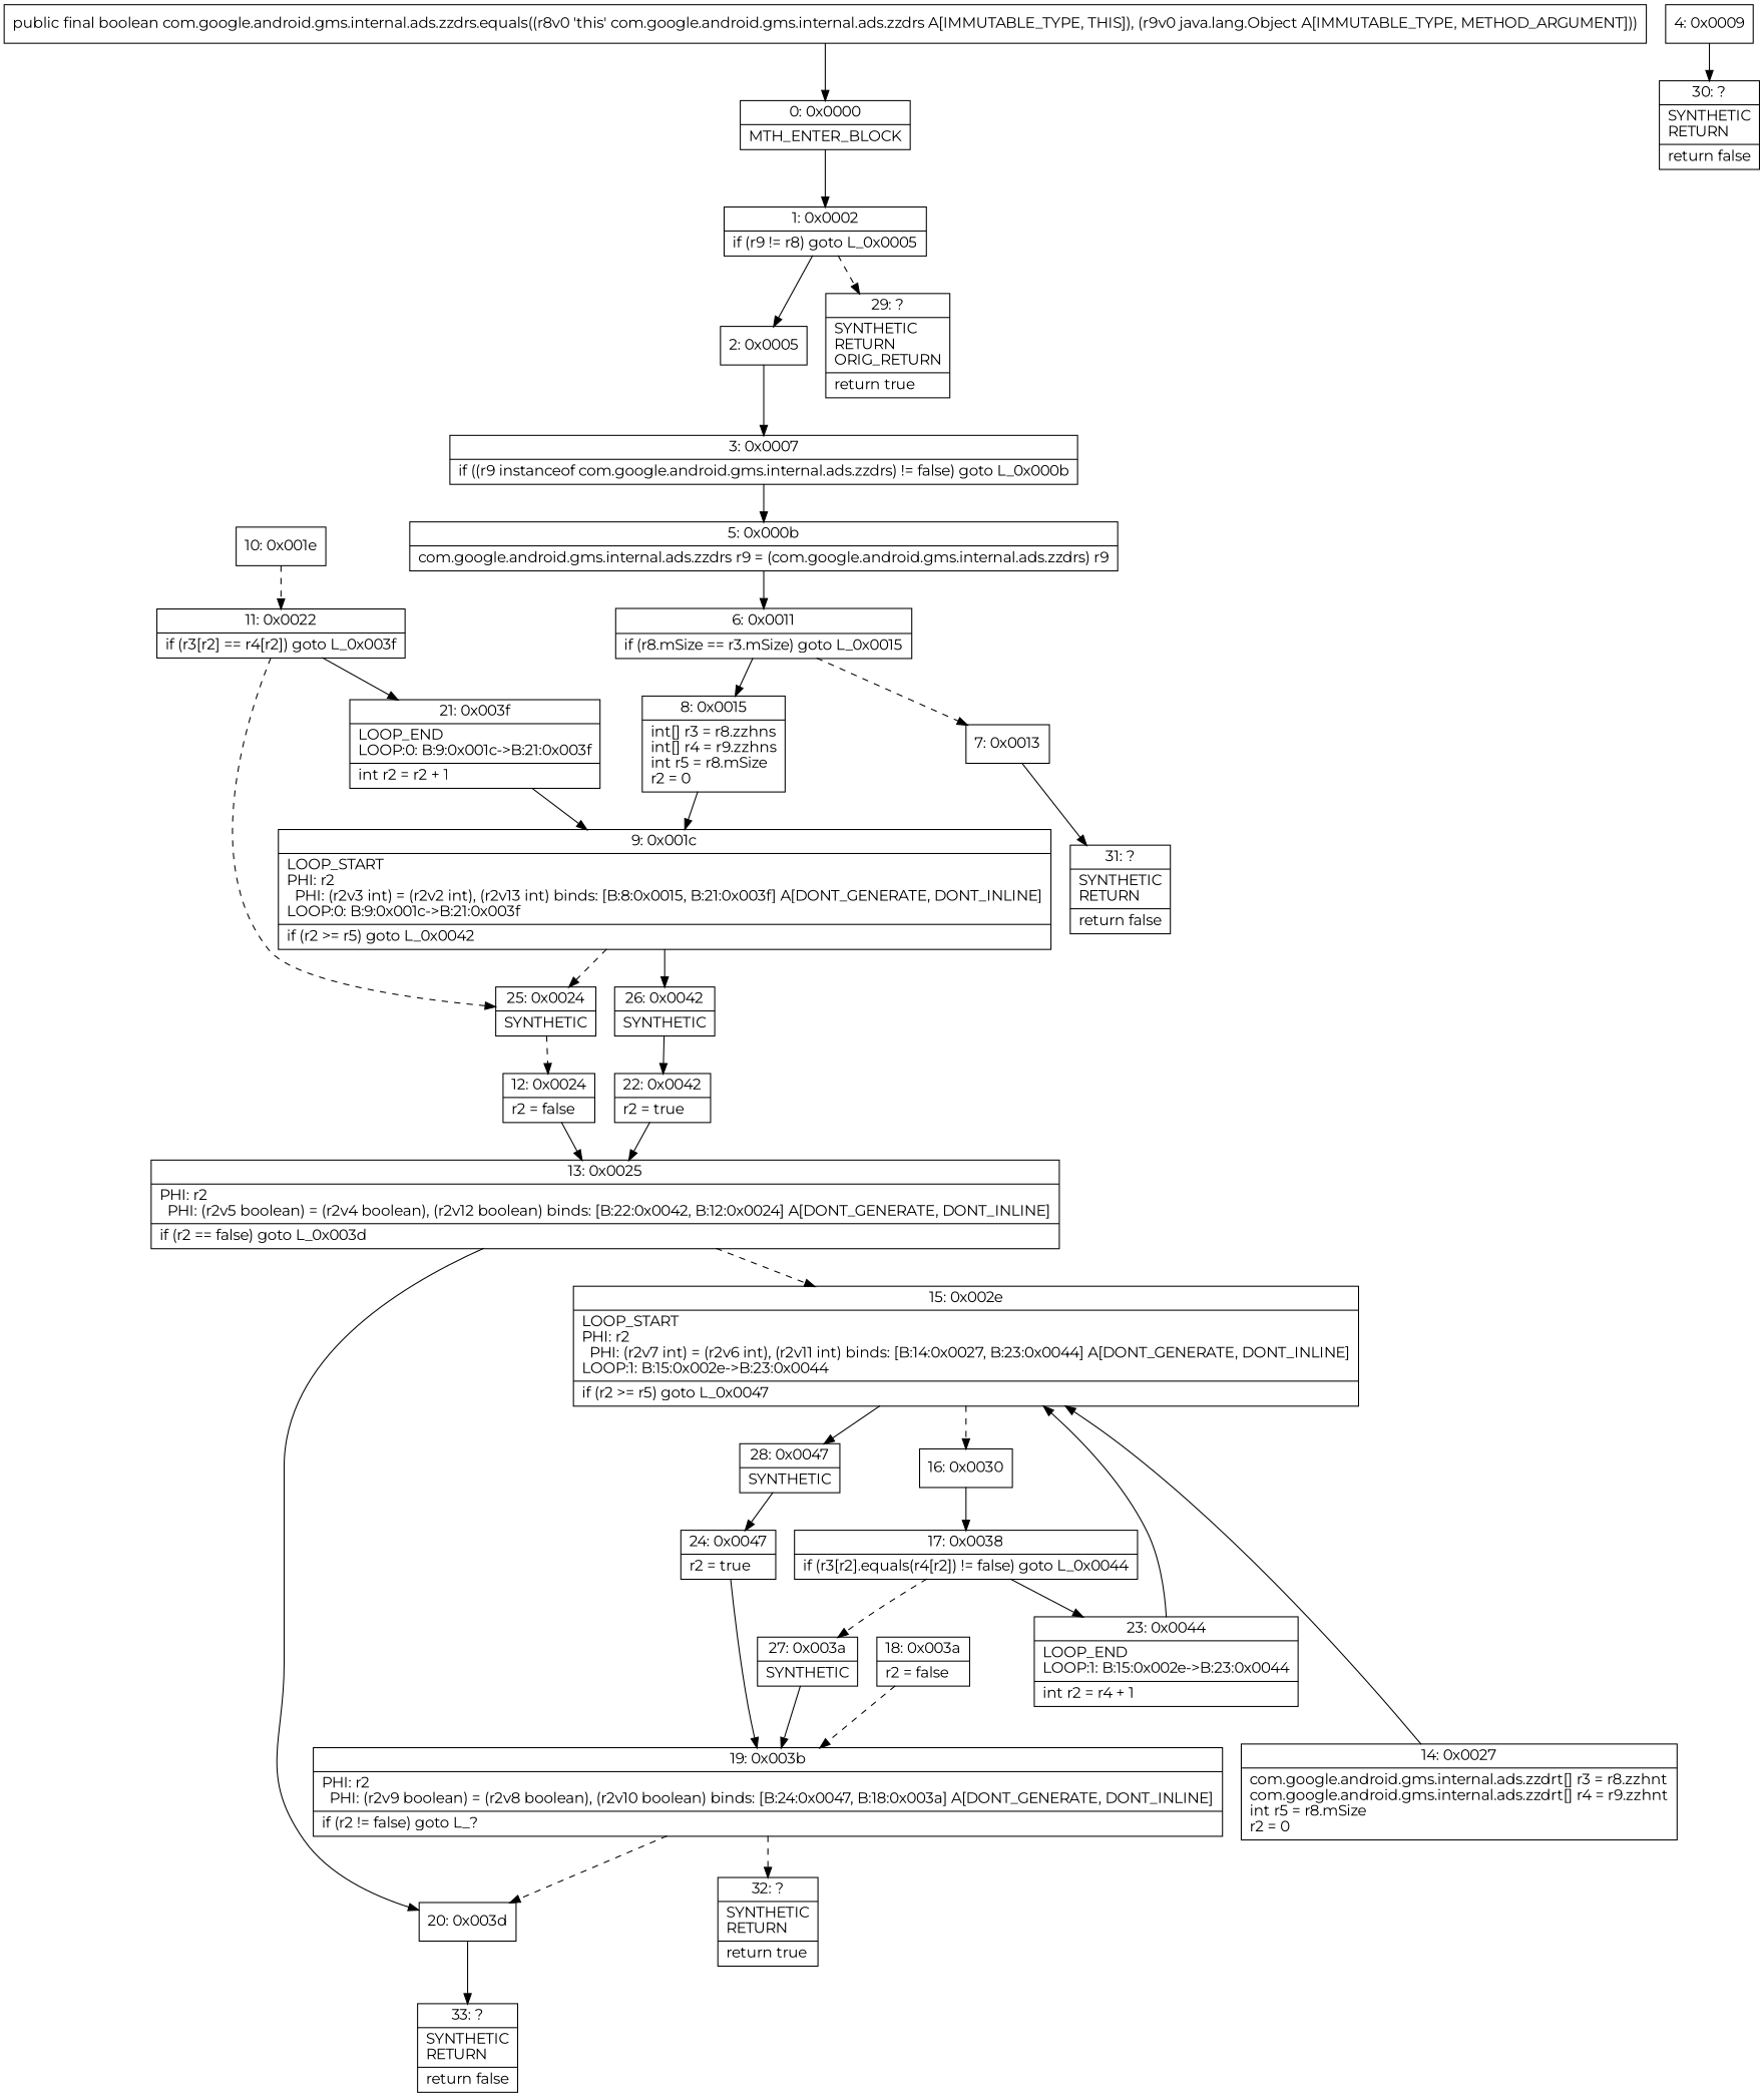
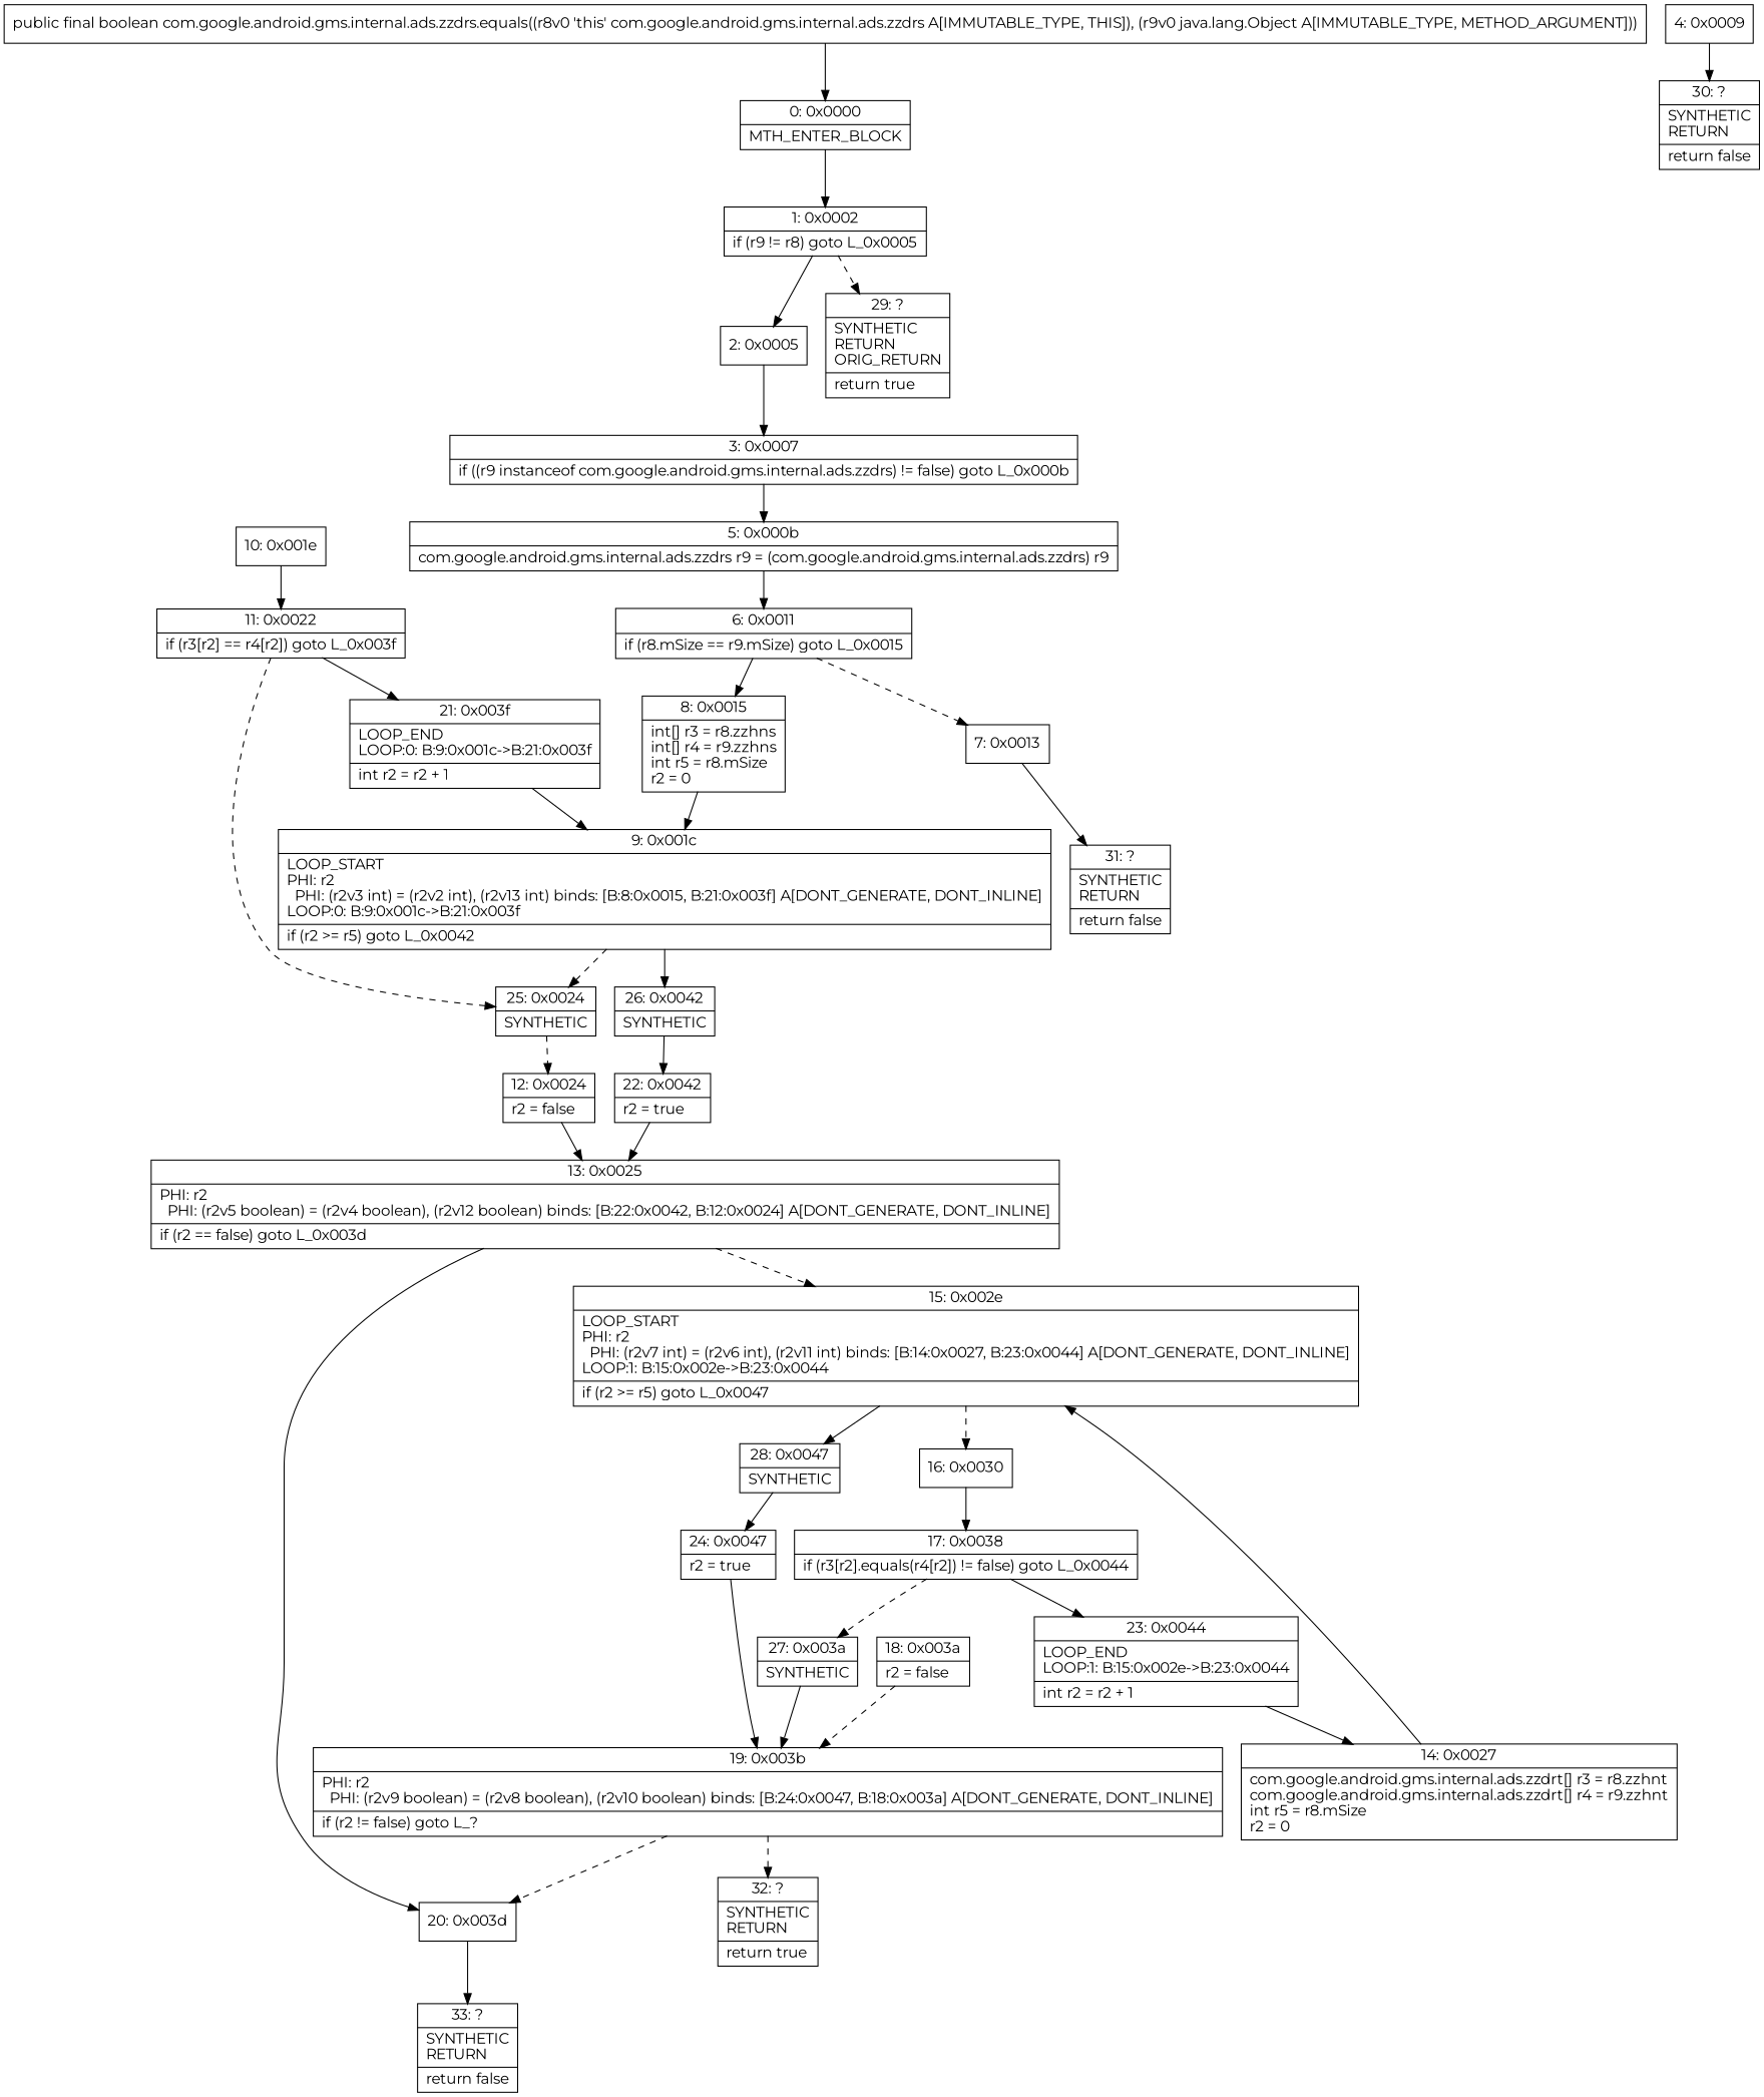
  digraph {
    fontname=Montserrat
    node [fontname=Montserrat shape=record]
    edge [fontname=Montserrat]
    n1 [label="{0\:\ 0x0000|MTH_ENTER_BLOCK\l}"]
    n2 [label="{1\:\ 0x0002|if (r9 != r8) goto L_0x0005\l}"]
    n3 [label="{2\:\ 0x0005}"]
    n4 [label="{29\:\ ?|SYNTHETIC\lRETURN\lORIG_RETURN\l|return true\l}"]
    n5 [label="{3\:\ 0x0007|if ((r9 instanceof com.google.android.gms.internal.ads.zzdrs) != false) goto L_0x000b\l}"]
    n6 [label="{5\:\ 0x000b|com.google.android.gms.internal.ads.zzdrs r9 = (com.google.android.gms.internal.ads.zzdrs) r9\l}"]
    n7 [label="{4\:\ 0x0009}"]
    n8 [label="{30\:\ ?|SYNTHETIC\lRETURN\l|return false\l}"]
-   n9 [label="{6\:\ 0x0011|if (r8.mSize == r3.mSize) goto L_0x0015\l}"]
+   n9 [label="{6\:\ 0x0011|if (r8.mSize == r9.mSize) goto L_0x0015\l}"]
    n10 [label="{7\:\ 0x0013}"]
    n11 [label="{8\:\ 0x0015|int[] r3 = r8.zzhns\lint[] r4 = r9.zzhns\lint r5 = r8.mSize\lr2 = 0\l}"]
    n12 [label="{31\:\ ?|SYNTHETIC\lRETURN\l|return false\l}"]
    n13 [label="{9\:\ 0x001c|LOOP_START\lPHI: r2 \l  PHI: (r2v3 int) = (r2v2 int), (r2v13 int) binds: [B:8:0x0015, B:21:0x003f] A[DONT_GENERATE, DONT_INLINE]\lLOOP:0: B:9:0x001c\-\>B:21:0x003f\l|if (r2 \>= r5) goto L_0x0042\l}"]
    n14 [label="{26\:\ 0x0042|SYNTHETIC\l}"]
    n15 [label="{25\:\ 0x0024|SYNTHETIC\l}"]
    n16 [label="{10\:\ 0x001e}"]
    n17 [label="{11\:\ 0x0022|if (r3[r2] == r4[r2]) goto L_0x003f\l}"]
    n18 [label="{22\:\ 0x0042|r2 = true\l}"]
    n19 [label="{21\:\ 0x003f|LOOP_END\lLOOP:0: B:9:0x001c\-\>B:21:0x003f\l|int r2 = r2 + 1\l}"]
    n20 [label="{12\:\ 0x0024|r2 = false\l}"]
    n21 [label="{13\:\ 0x0025|PHI: r2 \l  PHI: (r2v5 boolean) = (r2v4 boolean), (r2v12 boolean) binds: [B:22:0x0042, B:12:0x0024] A[DONT_GENERATE, DONT_INLINE]\l|if (r2 == false) goto L_0x003d\l}"]
    n22 [label="{20\:\ 0x003d}"]
    n23 [label="{15\:\ 0x002e|LOOP_START\lPHI: r2 \l  PHI: (r2v7 int) = (r2v6 int), (r2v11 int) binds: [B:14:0x0027, B:23:0x0044] A[DONT_GENERATE, DONT_INLINE]\lLOOP:1: B:15:0x002e\-\>B:23:0x0044\l|if (r2 \>= r5) goto L_0x0047\l}"]
    n24 [label="{14\:\ 0x0027|com.google.android.gms.internal.ads.zzdrt[] r3 = r8.zzhnt\lcom.google.android.gms.internal.ads.zzdrt[] r4 = r9.zzhnt\lint r5 = r8.mSize\lr2 = 0\l}"]
    n25 [label="{33\:\ ?|SYNTHETIC\lRETURN\l|return false\l}"]
    n26 [label="{16\:\ 0x0030}"]
    n27 [label="{28\:\ 0x0047|SYNTHETIC\l}"]
    n28 [label="{17\:\ 0x0038|if (r3[r2].equals(r4[r2]) != false) goto L_0x0044\l}"]
    n29 [label="{24\:\ 0x0047|r2 = true\l}"]
-   n30 [label="{23\:\ 0x0044|LOOP_END\lLOOP:1: B:15:0x002e\-\>B:23:0x0044\l|int r2 = r4 + 1\l}"]
+   n30 [label="{23\:\ 0x0044|LOOP_END\lLOOP:1: B:15:0x002e\-\>B:23:0x0044\l|int r2 = r2 + 1\l}"]
    n31 [label="{27\:\ 0x003a|SYNTHETIC\l}"]
    n32 [label="{19\:\ 0x003b|PHI: r2 \l  PHI: (r2v9 boolean) = (r2v8 boolean), (r2v10 boolean) binds: [B:24:0x0047, B:18:0x003a] A[DONT_GENERATE, DONT_INLINE]\l|if (r2 != false) goto L_?\l}"]
    n33 [label="{18\:\ 0x003a|r2 = false\l}"]
    n34 [label="{32\:\ ?|SYNTHETIC\lRETURN\l|return true\l}"]
    n35 [label="{public final boolean com.google.android.gms.internal.ads.zzdrs.equals((r8v0 'this' com.google.android.gms.internal.ads.zzdrs A[IMMUTABLE_TYPE, THIS]), (r9v0 java.lang.Object A[IMMUTABLE_TYPE, METHOD_ARGUMENT])) }"]
    n1 -> n2
    n2 -> n3
    n2 -> n4 [style=dashed]
    n3 -> n5
    n5 -> n6
    n6 -> n9
    n7 -> n8
    n9 -> n10 [style=dashed]
    n9 -> n11
    n10 -> n12
    n11 -> n13
    n13 -> n14
    n13 -> n15 [style=dashed]
    n14 -> n18
    n15 -> n20 [style=dashed]
-   n16 -> n17 [style=dashed]
+   n16 -> n17
    n17 -> n15 [style=dashed]
    n17 -> n19
    n18 -> n21
    n19 -> n13
    n20 -> n21
    n21 -> n22
    n21 -> n23 [style=dashed]
    n22 -> n25
    n23 -> n26 [style=dashed]
    n23 -> n27
    n24 -> n23
    n26 -> n28
    n27 -> n29
    n28 -> n30
    n28 -> n31 [style=dashed]
    n29 -> n32
-   n30 -> n23
+   n30 -> n24
    n31 -> n32
    n32 -> n22 [style=dashed]
    n32 -> n34 [style=dashed]
    n33 -> n32 [style=dashed]
    n35 -> n1
  }
